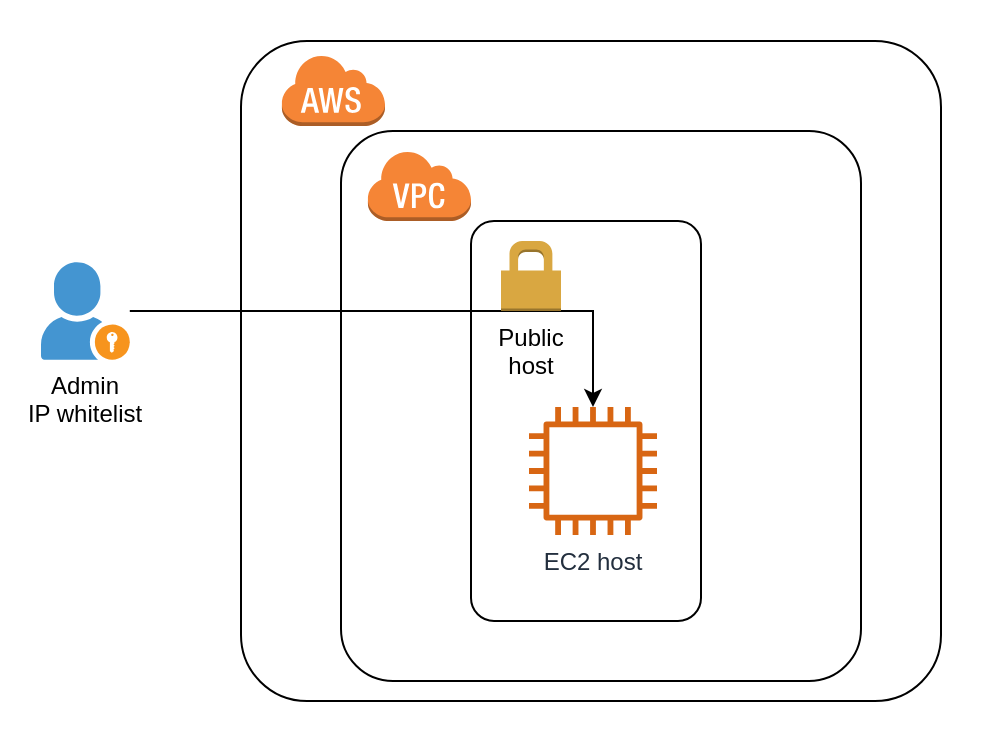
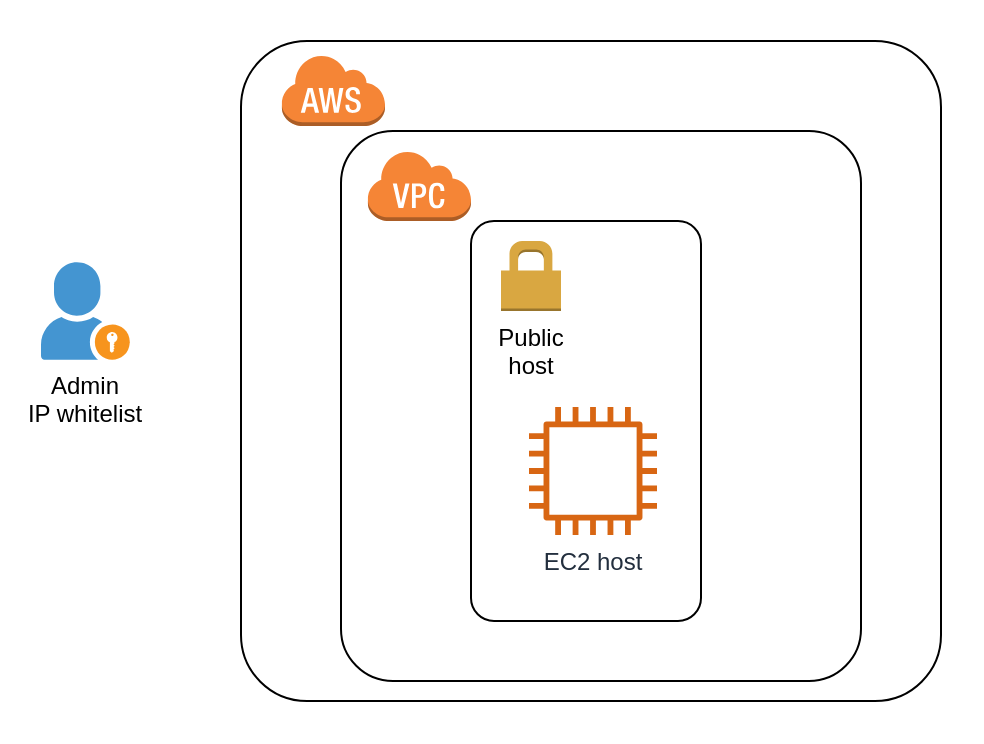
  <mxCell id="0" />
  <mxCell id="1" parent="0" />
  <mxCell id="2" value="" style="rounded=1;arcSize=10;dashed=0;strokeColor=#000000;fillColor=none;gradientColor=none;strokeWidth=1;" parent="1" vertex="1"><mxGeometry x="120" y="20" width="350" height="330" as="geometry" /></mxCell>
  <mxCell id="3" value="" style="rounded=1;arcSize=10;strokeColor=#000000;fillColor=none;gradientColor=none;strokeWidth=1;perimeterSpacing=0;" parent="1" vertex="1"><mxGeometry x="170" y="65" width="260" height="275" as="geometry" /></mxCell>
  <mxCell id="4" value="" style="rounded=1;arcSize=10;dashed=0;strokeColor=#000000;fillColor=none;gradientColor=none;strokeWidth=1;align=right;html=0;labelPosition=left;verticalLabelPosition=middle;verticalAlign=middle;horizontal=0;" parent="1" vertex="1"><mxGeometry x="235" y="110" width="115" height="200" as="geometry" /></mxCell>
- <mxCell id="5" value="" style="edgeStyle=orthogonalEdgeStyle;rounded=0;orthogonalLoop=1;jettySize=auto;html=1;" parent="1" source="10" target="9" edge="1"><mxGeometry relative="1" as="geometry"><mxPoint x="70" y="291.5" as="sourcePoint" /></mxGeometry></mxCell>
  <mxCell id="6" value="" style="dashed=0;html=1;shape=mxgraph.aws3.cloud;fillColor=#F58536;gradientColor=none;dashed=0;" parent="1" vertex="1"><mxGeometry x="140" y="26.5" width="52" height="36" as="geometry" /></mxCell>
  <mxCell id="7" value="" style="dashed=0;html=1;shape=mxgraph.aws3.virtual_private_cloud;fillColor=#F58536;gradientColor=none;dashed=0;" parent="1" vertex="1"><mxGeometry x="183" y="74.5" width="52" height="35.5" as="geometry" /></mxCell>
  <mxCell id="8" value="Public&lt;br&gt;host" style="dashed=0;html=1;shape=mxgraph.aws3.permissions;fillColor=#D9A741;gradientColor=none;dashed=0;strokeWidth=1;align=center;labelPosition=center;verticalLabelPosition=bottom;verticalAlign=top;" parent="1" vertex="1"><mxGeometry x="250" y="120" width="30" height="35" as="geometry" /></mxCell>
  <mxCell id="9" value="EC2 host" style="outlineConnect=0;fontColor=#232F3E;gradientColor=none;fillColor=#D86613;strokeColor=none;dashed=0;verticalLabelPosition=bottom;verticalAlign=top;align=center;html=1;fontSize=12;fontStyle=0;aspect=fixed;pointerEvents=1;shape=mxgraph.aws4.instance2;" parent="1" vertex="1"><mxGeometry x="264" y="203" width="64" height="64" as="geometry" /></mxCell>
  <mxCell id="10" value="Admin&lt;br&gt;IP whitelist" style="shadow=0;dashed=0;html=1;strokeColor=none;fillColor=#4495D1;labelPosition=center;verticalLabelPosition=bottom;verticalAlign=top;align=center;outlineConnect=0;shape=mxgraph.veeam.portal_admin;" vertex="1" parent="1"><mxGeometry x="20" y="130.6" width="44.4" height="48.8" as="geometry" /></mxCell>
